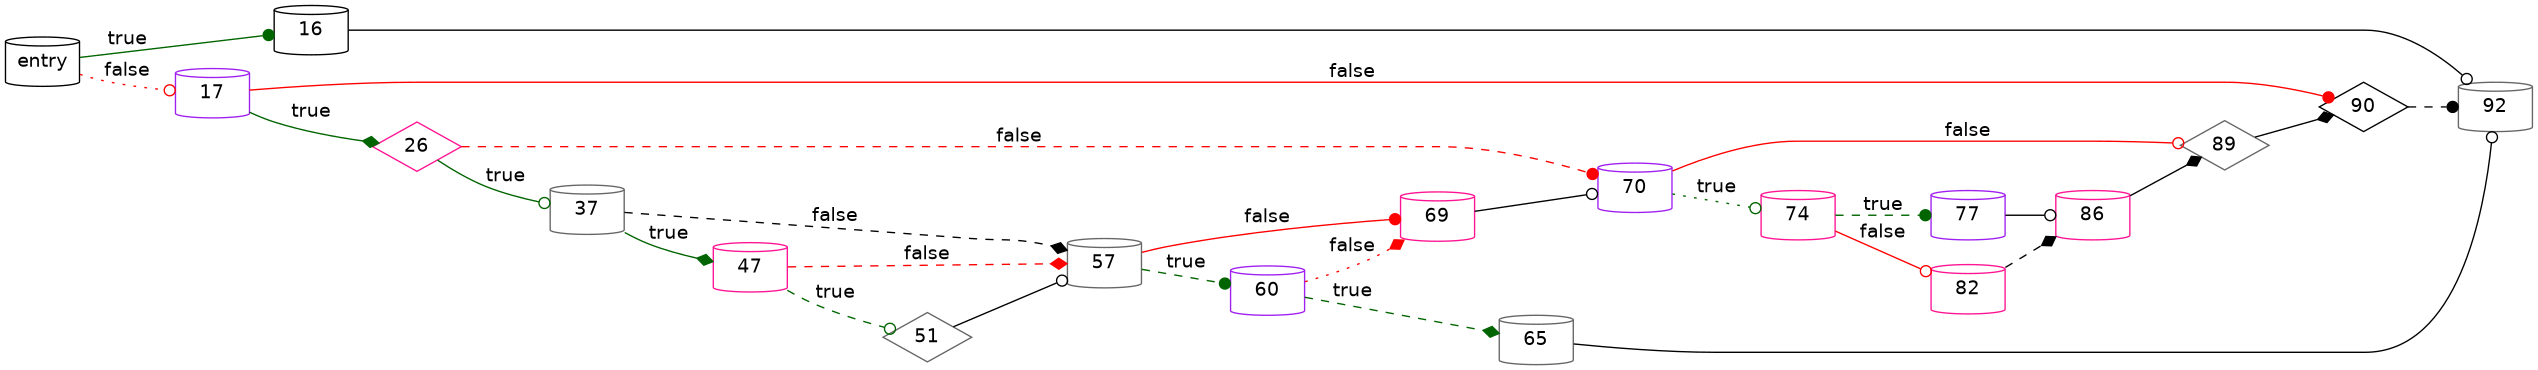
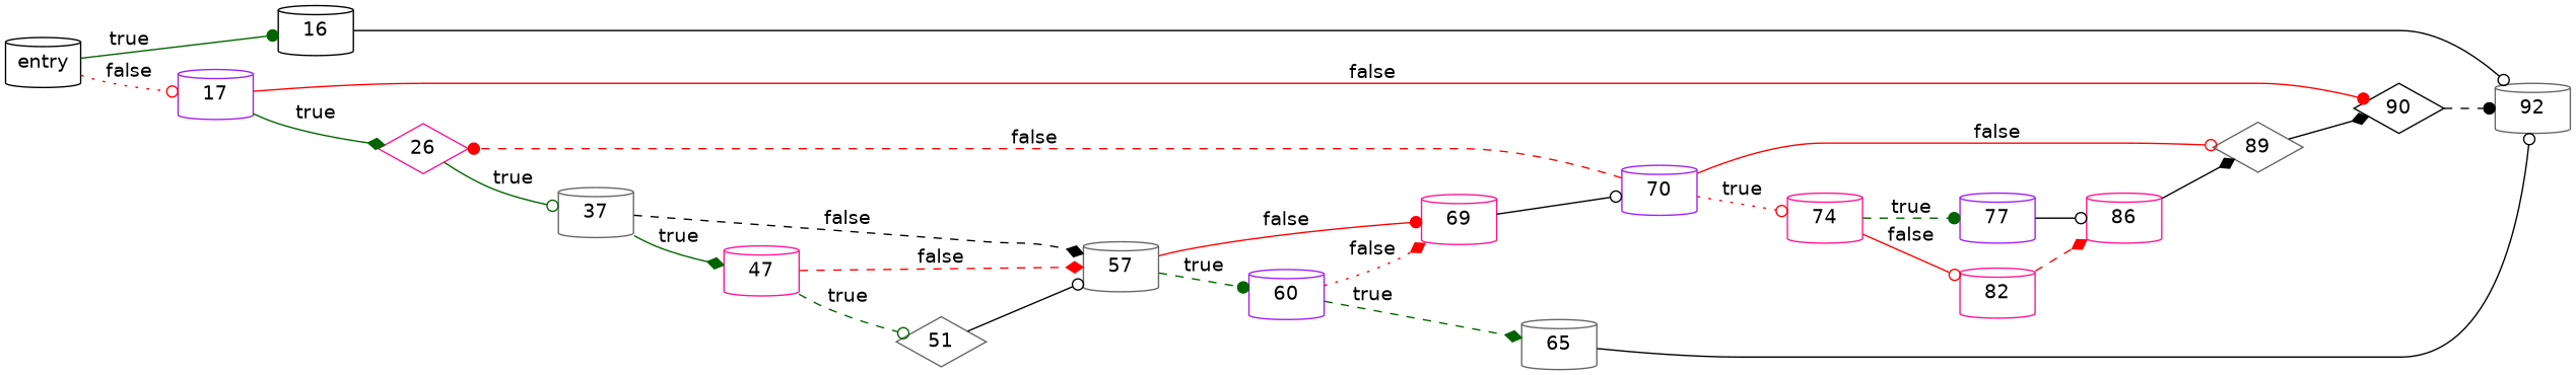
  digraph {
    fontname="DejaVu Sans"
    rankdir=LR
    node [color=gray40 fontname="DejaVu Sans" shape=cylinder]
    edge [arrowhead=odot fontname="DejaVu Sans" style=solid]
    n1 [color=black label=entry]
    16 [color=black]
    17 [color=purple]
    92
    26 [color=deeppink shape=diamond]
    90 [color=black shape=diamond]
    37
    70 [color=purple]
    47 [color=deeppink]
    57
    74 [color=deeppink]
    89 [shape=diamond]
    51 [shape=diamond]
    60 [color=purple]
    69 [color=deeppink]
    65
    77 [color=purple]
    82 [color=deeppink]
    86 [color=deeppink]
    n1 -> 16 [arrowhead=dot color=darkgreen label=true]
    n1 -> 17 [color=red label=false style=dotted]
    16 -> 92
    17 -> 26 [arrowhead=diamond color=darkgreen label=true]
    17 -> 90 [arrowhead=dot color=red label=false]
    26 -> 37 [color=darkgreen label=true]
-   26 -> 70 [arrowhead=dot color=red label=false style=dashed]
+   70 -> 26 [arrowhead=dot color=red label=false style=dashed]
    90 -> 92 [arrowhead=dot style=dashed]
    37 -> 47 [arrowhead=diamond color=darkgreen label=true]
    37 -> 57 [arrowhead=diamond color=black label=false style=dashed]
-   70 -> 74 [color=darkgreen label=true style=dotted]
+   70 -> 74 [color=red label=true style=dotted]
    70 -> 89 [color=red label=false]
    47 -> 57 [arrowhead=diamond color=red label=false style=dashed]
    47 -> 51 [color=darkgreen label=true style=dashed]
    57 -> 60 [arrowhead=dot color=darkgreen label=true style=dashed]
    57 -> 69 [arrowhead=dot color=red label=false]
    74 -> 77 [arrowhead=dot color=darkgreen label=true style=dashed]
    74 -> 82 [color=red label=false]
    89 -> 90 [arrowhead=diamond]
    51 -> 57
    60 -> 69 [arrowhead=diamond color=red label=false style=dotted]
    60 -> 65 [arrowhead=diamond color=darkgreen label=true style=dashed]
    69 -> 70
    65 -> 92
    77 -> 86
-   82 -> 86 [arrowhead=diamond style=dashed]
+   82 -> 86 [arrowhead=diamond style=dashed color=red]
    86 -> 89 [arrowhead=diamond]
  }
